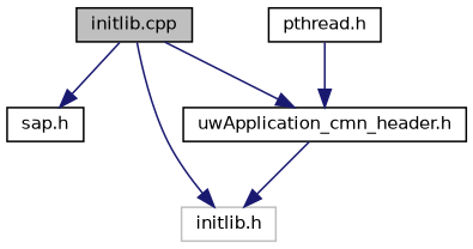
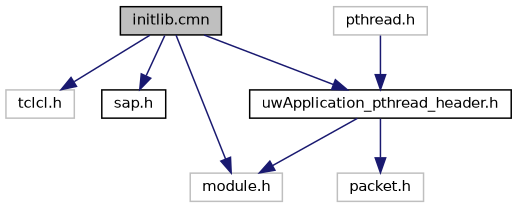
  digraph {
    node [color=grey75 fillcolor=white fontname=Helvetica fontsize=10 shape=record style=filled]
    edge [color=midnightblue fontname=Helvetica fontsize=10 labelfontname=Helvetica labelfontsize=10 style=solid]
-   n1 [color=black fillcolor=grey75 fontcolor=black height=0.2 label="initlib.cpp" width=0.4]
+   n1 [color=black fillcolor=grey75 fontcolor=black height=0.2 label="initlib.cmn" width=0.4]
+   n2 [height=0.2 label="tclcl.h" width=0.4]
    n3 [color=black height=0.2 label="sap.h" width=0.4]
-   n4 [color=black height=0.2 label="uwApplication_cmn_header.h" width=0.4]
-   n5 [height=0.2 label="initlib.h" width=0.4]
-   n7 [color=black height=0.2 label="pthread.h" width=0.4]
+   n4 [color=black height=0.2 label="uwApplication_pthread_header.h" width=0.4]
+   n5 [height=0.2 label="module.h" width=0.4]
+   n6 [height=0.2 label="packet.h" width=0.4]
+   n7 [height=0.2 label="pthread.h" width=0.4]
+   n1 -> n2
    n1 -> n3
    n1 -> n4
    n1 -> n5
    n4 -> n5
+   n4 -> n6
    n7 -> n4
  }
